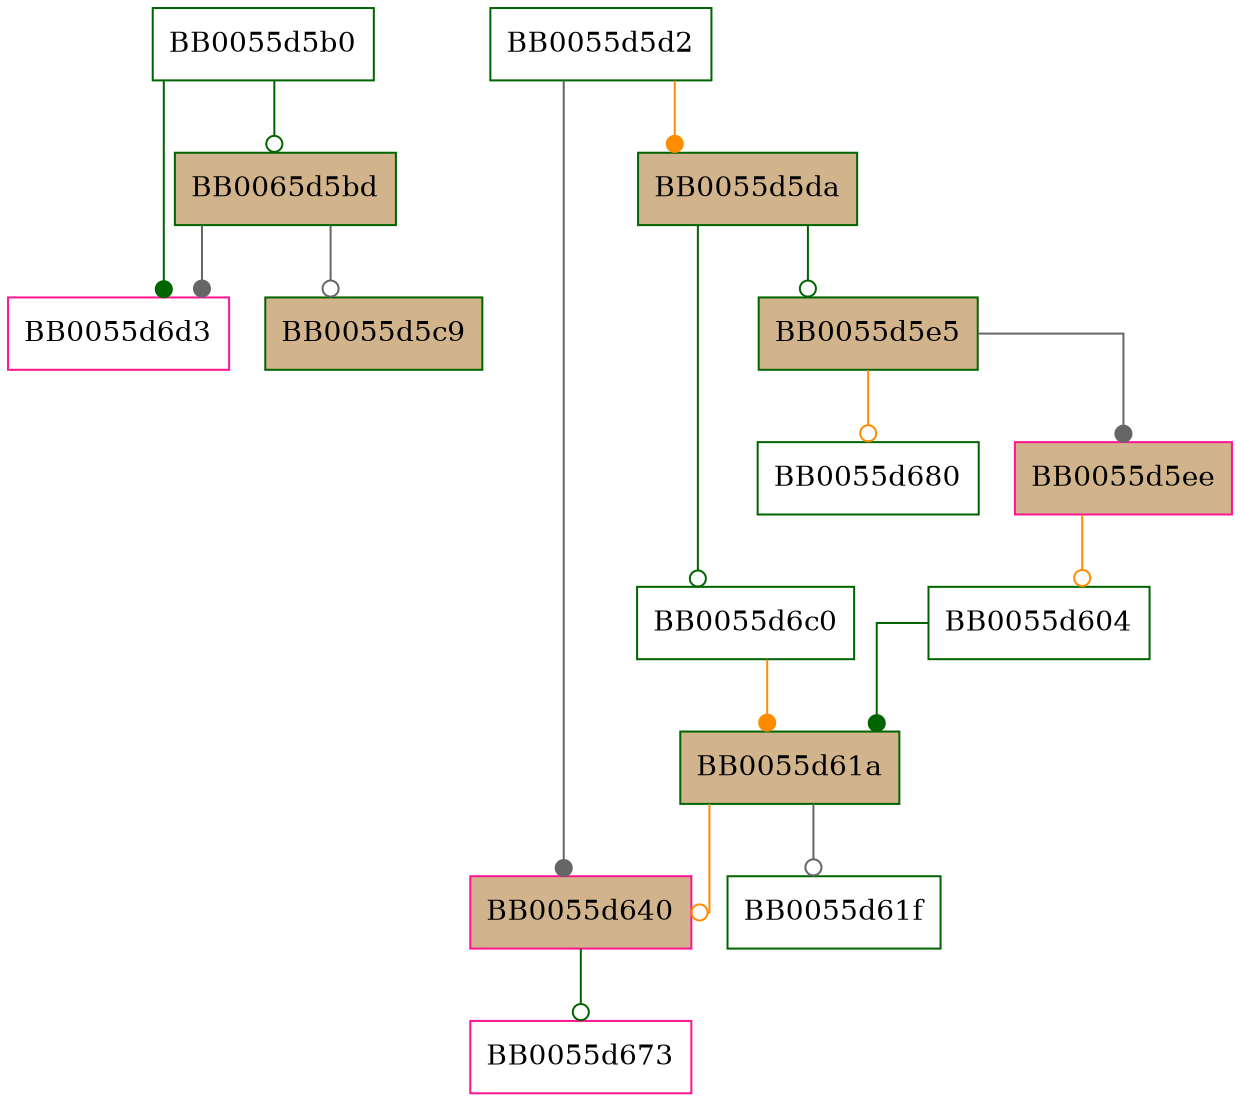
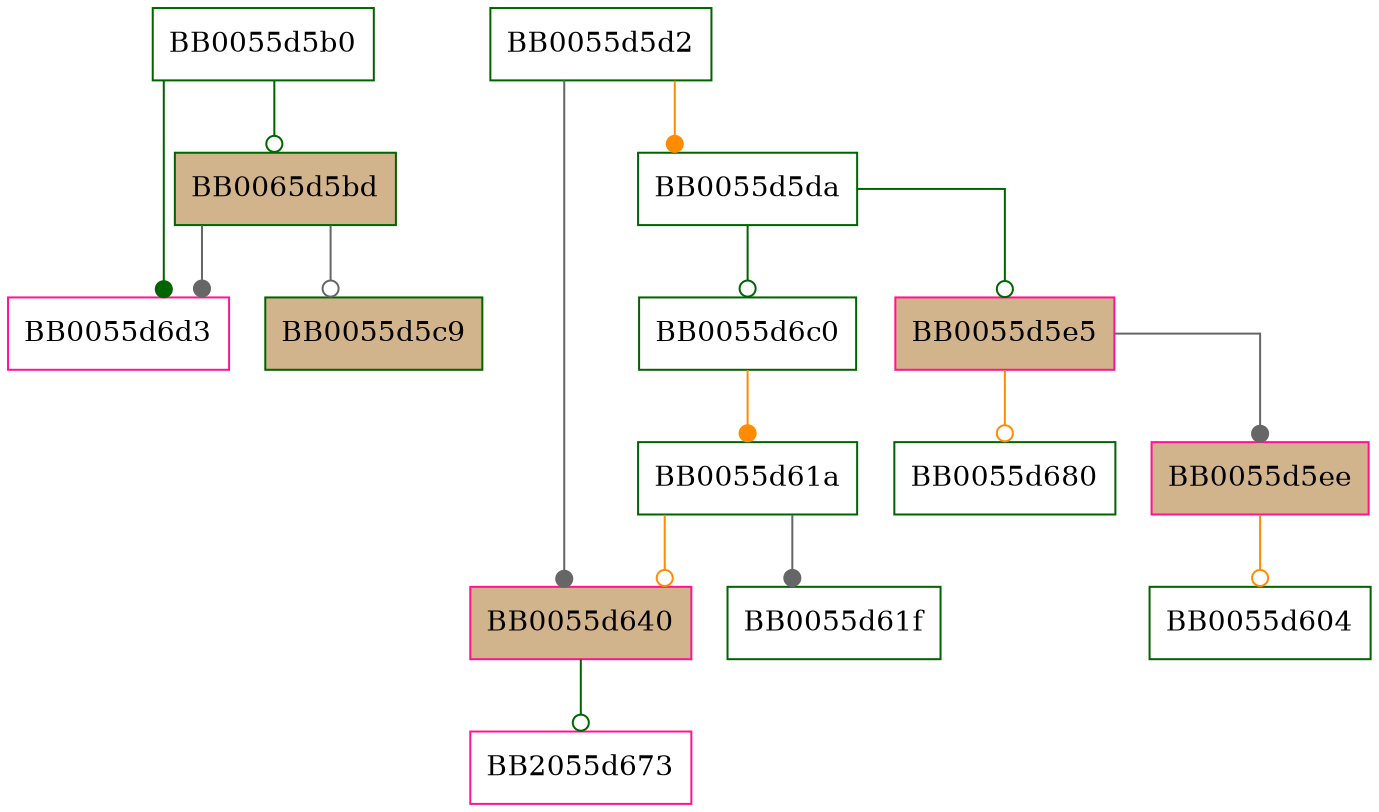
  digraph {
    splines=ortho
    node [color=darkgreen fillcolor=white shape=box style=filled]
    edge [arrowhead=dot color=darkgreen]
    n1 [color=deeppink label=BB0055d6d3]
    BB0055d5b0
    n3 [fillcolor=tan label=BB0065d5bd]
    BB0055d5c9 [fillcolor=tan]
    BB0055d640 [color=deeppink fillcolor=tan]
-   BB0055d673 [color=deeppink]
+   BB0055d673 [color=deeppink label=BB2055d673]
    BB0055d5d2
-   BB0055d5da [fillcolor=tan]
+   BB0055d5da
    BB0055d6c0
-   BB0055d5e5 [fillcolor=tan]
-   BB0055d61a [fillcolor=tan]
+   BB0055d5e5 [color=deeppink fillcolor=tan]
+   BB0055d61a
    BB0055d680
    BB0055d5ee [color=deeppink fillcolor=tan]
    BB0055d61f
    BB0055d604
    BB0055d5b0 -> n1
    BB0055d5b0 -> n3 [arrowhead=odot]
    n3 -> n1 [color=gray40]
    n3 -> BB0055d5c9 [arrowhead=odot color=gray40]
    BB0055d640 -> BB0055d673 [arrowhead=odot]
    BB0055d5d2 -> BB0055d640 [color=gray40]
    BB0055d5d2 -> BB0055d5da [color=darkorange]
    BB0055d5da -> BB0055d6c0 [arrowhead=odot]
    BB0055d5da -> BB0055d5e5 [arrowhead=odot]
    BB0055d6c0 -> BB0055d61a [color=darkorange]
    BB0055d5e5 -> BB0055d680 [arrowhead=odot color=darkorange]
    BB0055d5e5 -> BB0055d5ee [color=gray40]
    BB0055d61a -> BB0055d640 [arrowhead=odot color=darkorange]
-   BB0055d61a -> BB0055d61f [arrowhead=odot color=gray40]
+   BB0055d61a -> BB0055d61f [color=gray40]
    BB0055d5ee -> BB0055d604 [arrowhead=odot color=darkorange]
-   BB0055d604 -> BB0055d61a
  }
